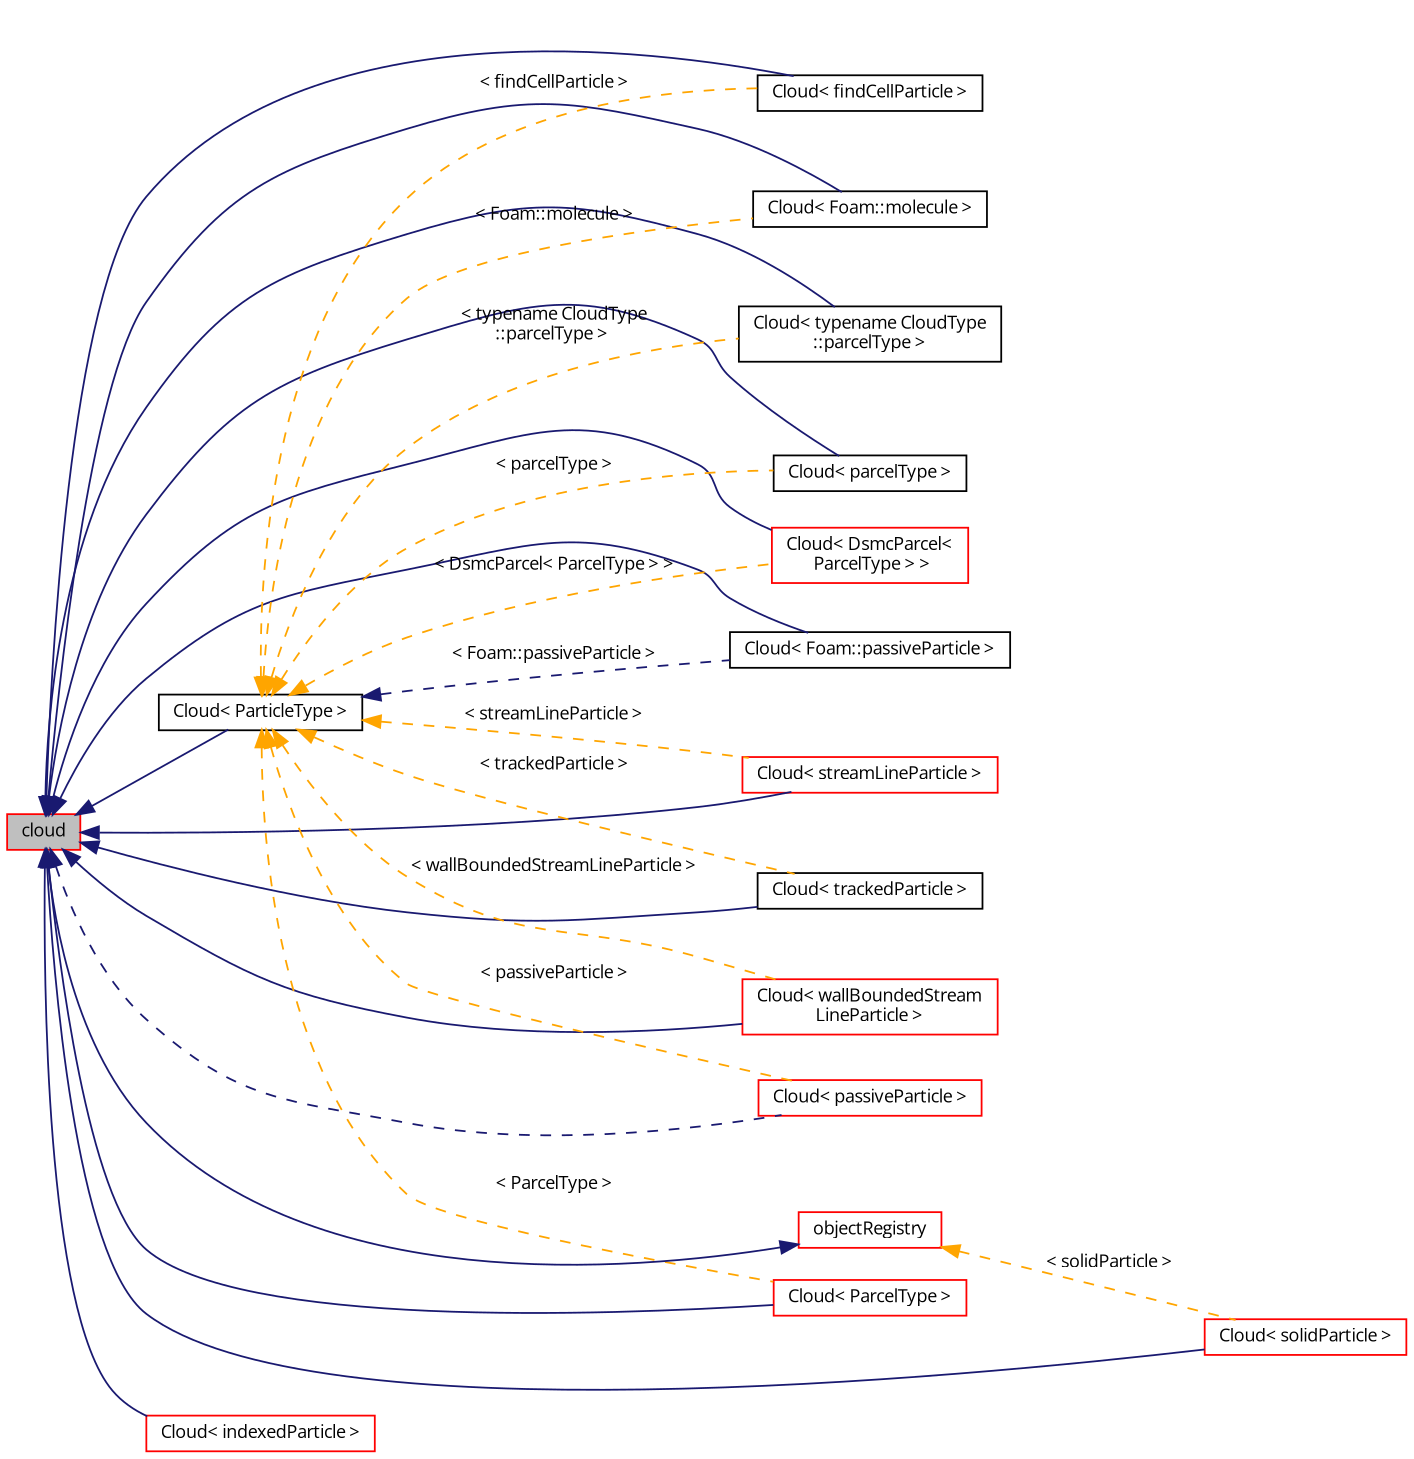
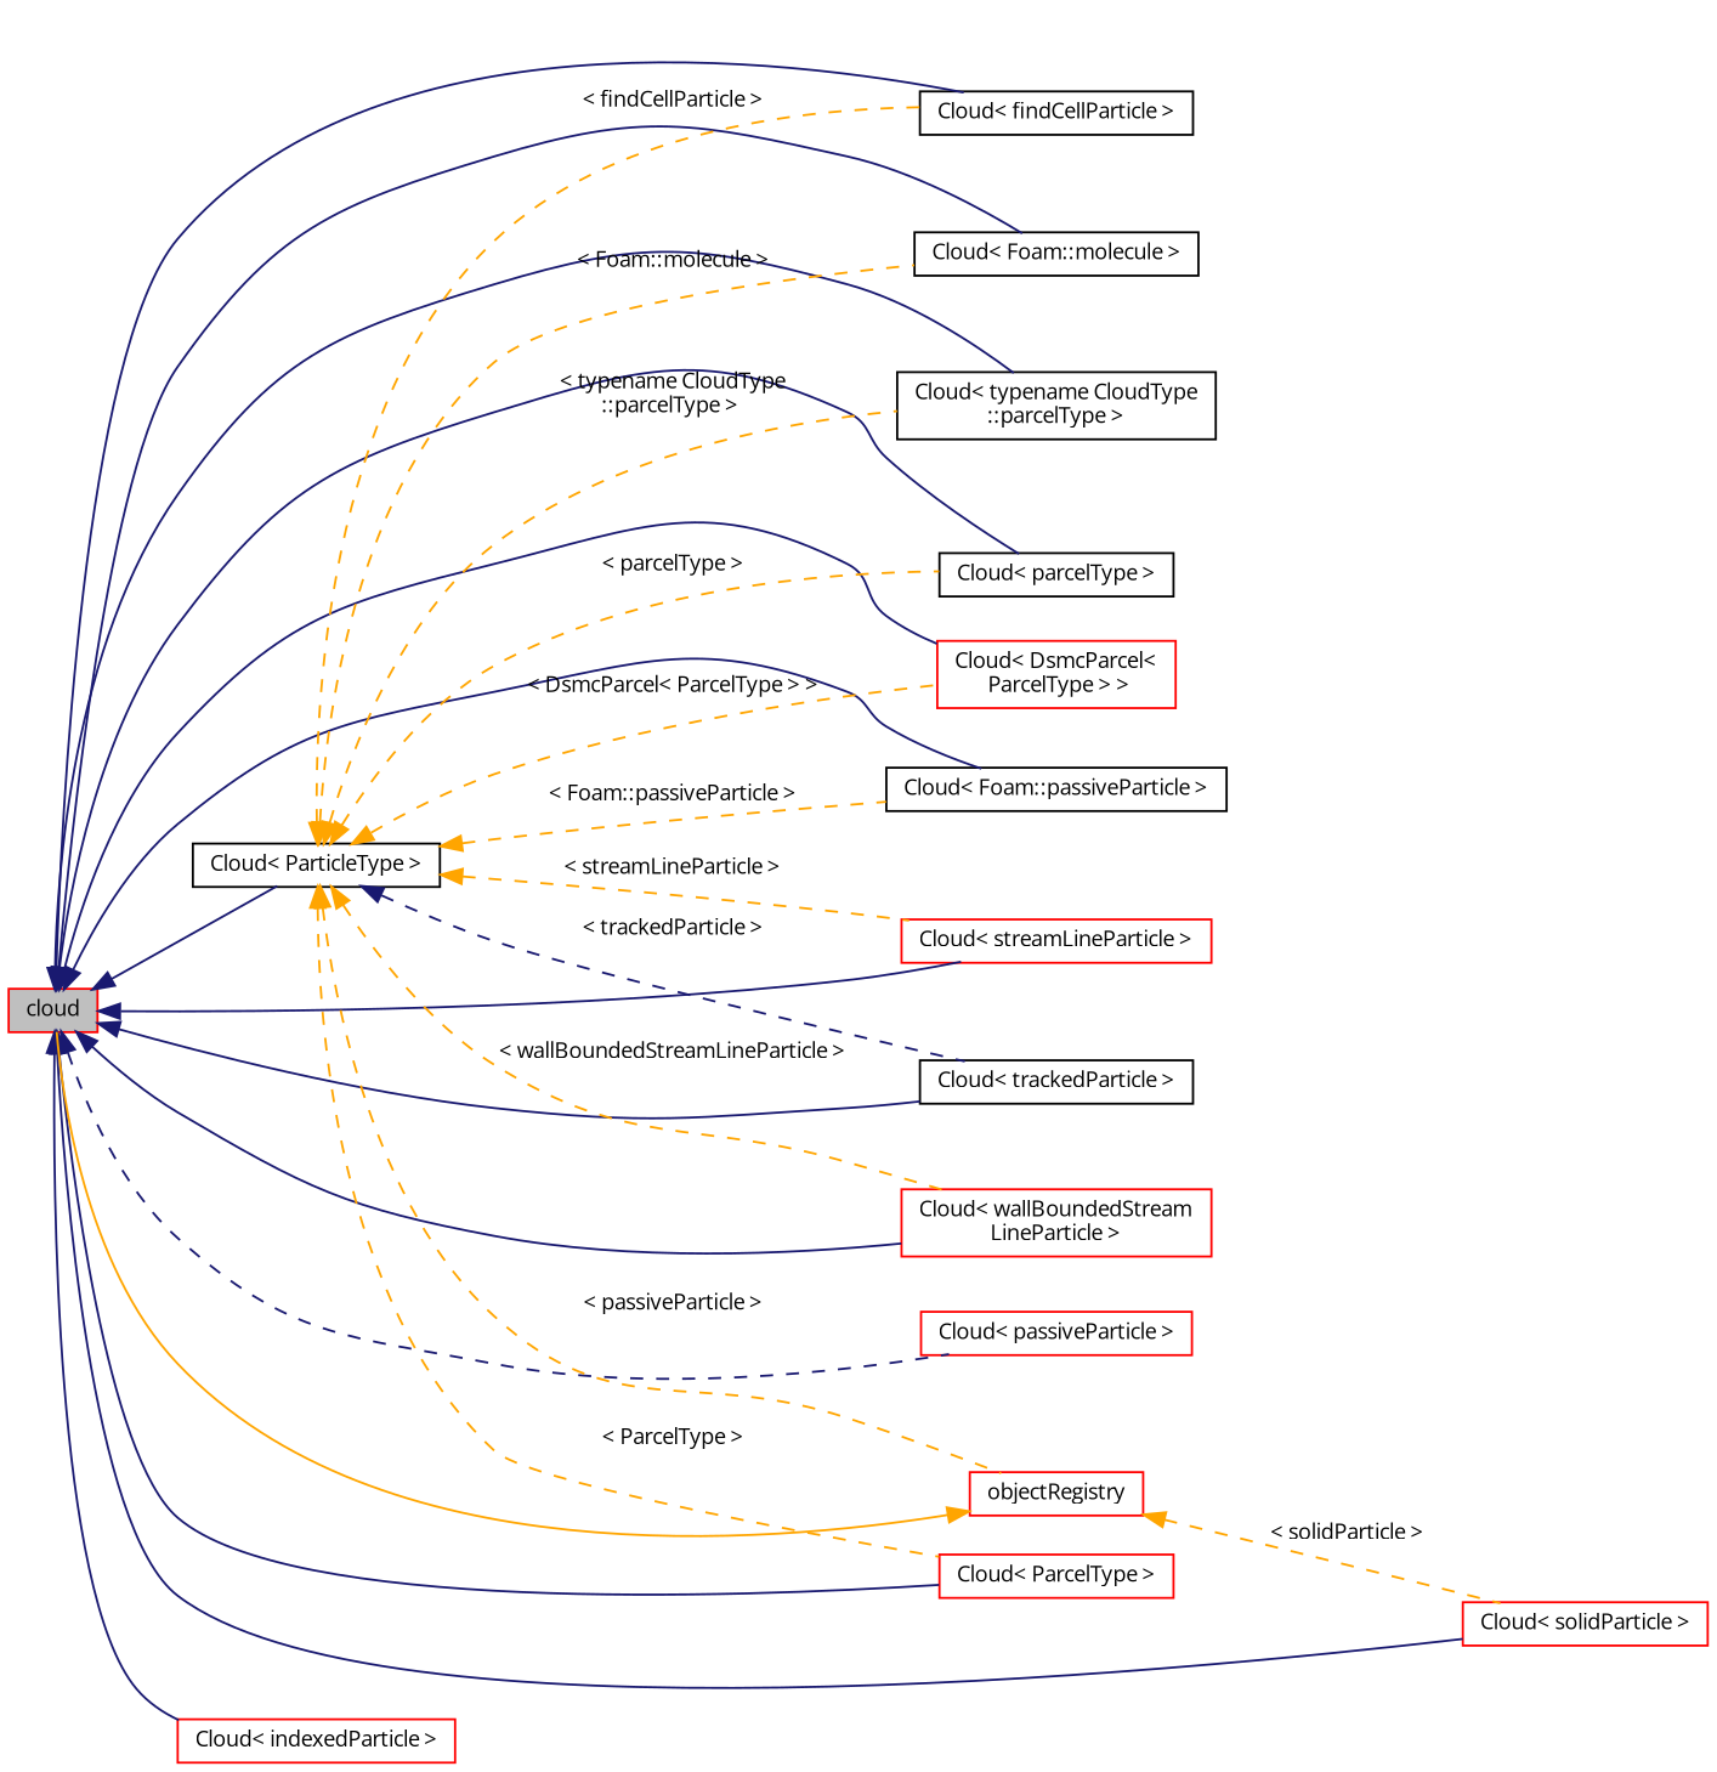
  digraph {
    fontname="Open Sans"
    rankdir=LR
    node [color=red fontname="Open Sans" fontsize=10 shape=record]
    edge [color=midnightblue dir=back fontname="Open Sans" fontsize=10 labelfontname=FreeSans labelfontsize=10 style=solid]
    n1 [fillcolor=grey75 fontcolor=black height=0.2 label=cloud style=filled width=0.4]
    n2 [height=0.2 label="Cloud\< DsmcParcel\<\l ParcelType \> \>" width=0.4]
    n3 [color=black height=0.2 label="Cloud\< findCellParticle \>" width=0.4]
    n4 [color=black height=0.2 label="Cloud\< Foam::molecule \>" width=0.4]
    n5 [color=black height=0.2 label="Cloud\< Foam::passiveParticle \>" width=0.4]
    n6 [height=0.2 label="Cloud\< indexedParticle \>" width=0.4]
    n7 [color=black height=0.2 label="Cloud\< parcelType \>" width=0.4]
    n8 [height=0.2 label="Cloud\< ParcelType \>" width=0.4]
    n9 [height=0.2 label="Cloud\< passiveParticle \>" width=0.4]
    n10 [height=0.2 label="Cloud\< solidParticle \>" width=0.4]
    n11 [height=0.2 label="Cloud\< streamLineParticle \>" width=0.4]
    n12 [color=black height=0.2 label="Cloud\< trackedParticle \>" width=0.4]
    n13 [color=black height=0.2 label="Cloud\< typename CloudType\l::parcelType \>" width=0.4]
    n14 [height=0.2 label="Cloud\< wallBoundedStream\lLineParticle \>" width=0.4]
    n15 [color=black height=0.2 label="Cloud\< ParticleType \>" width=0.4]
    n16 [height=0.2 label=objectRegistry width=0.4]
    n1 -> n2
    n1 -> n3
    n1 -> n4
    n1 -> n5
    n1 -> n6
    n1 -> n7
    n1 -> n8
    n1 -> n9 [style=dashed]
    n1 -> n10
    n1 -> n11
    n1 -> n12
    n1 -> n13
    n1 -> n14
    n1 -> n15
    n15 -> n2 [color=orange label=" \< DsmcParcel\< ParcelType \> \>" style=dashed]
    n15 -> n3 [color=orange label=" \< findCellParticle \>" style=dashed]
    n15 -> n4 [color=orange label=" \< Foam::molecule \>" style=dashed]
-   n15 -> n5 [label=" \< Foam::passiveParticle \>" style=dashed]
+   n15 -> n5 [color=orange label=" \< Foam::passiveParticle \>" style=dashed]
    n15 -> n7 [color=orange label=" \< parcelType \>" style=dashed]
    n15 -> n8 [color=orange label=" \< ParcelType \>" style=dashed]
-   n15 -> n9 [color=orange label=" \< passiveParticle \>" style=dashed]
+   n15 -> n16 [color=orange label=" \< passiveParticle \>" style=dashed]
    n15 -> n11 [color=orange label=" \< streamLineParticle \>" style=dashed]
-   n15 -> n12 [color=orange label=" \< trackedParticle \>" style=dashed]
+   n15 -> n12 [label=" \< trackedParticle \>" style=dashed]
    n15 -> n13 [color=orange label=" \< typename CloudType\l::parcelType \>" style=dashed]
    n15 -> n14 [color=orange label=" \< wallBoundedStreamLineParticle \>" style=dashed]
-   n16 -> n1
+   n16 -> n1 [color=orange]
    n16 -> n10 [color=orange label=" \< solidParticle \>" style=dashed]
  }
